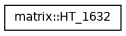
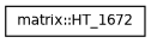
  digraph {
    rankdir=LR
-   n1 [color=black fillcolor=white fontname=Helvetica fontsize=10 height=0.2 label="matrix::HT_1632" shape=record style=filled width=0.4]
+   n1 [color=black fillcolor=white fontname=Helvetica fontsize=10 height=0.2 label="matrix::HT_1672" shape=record style=filled width=0.4]
  }
